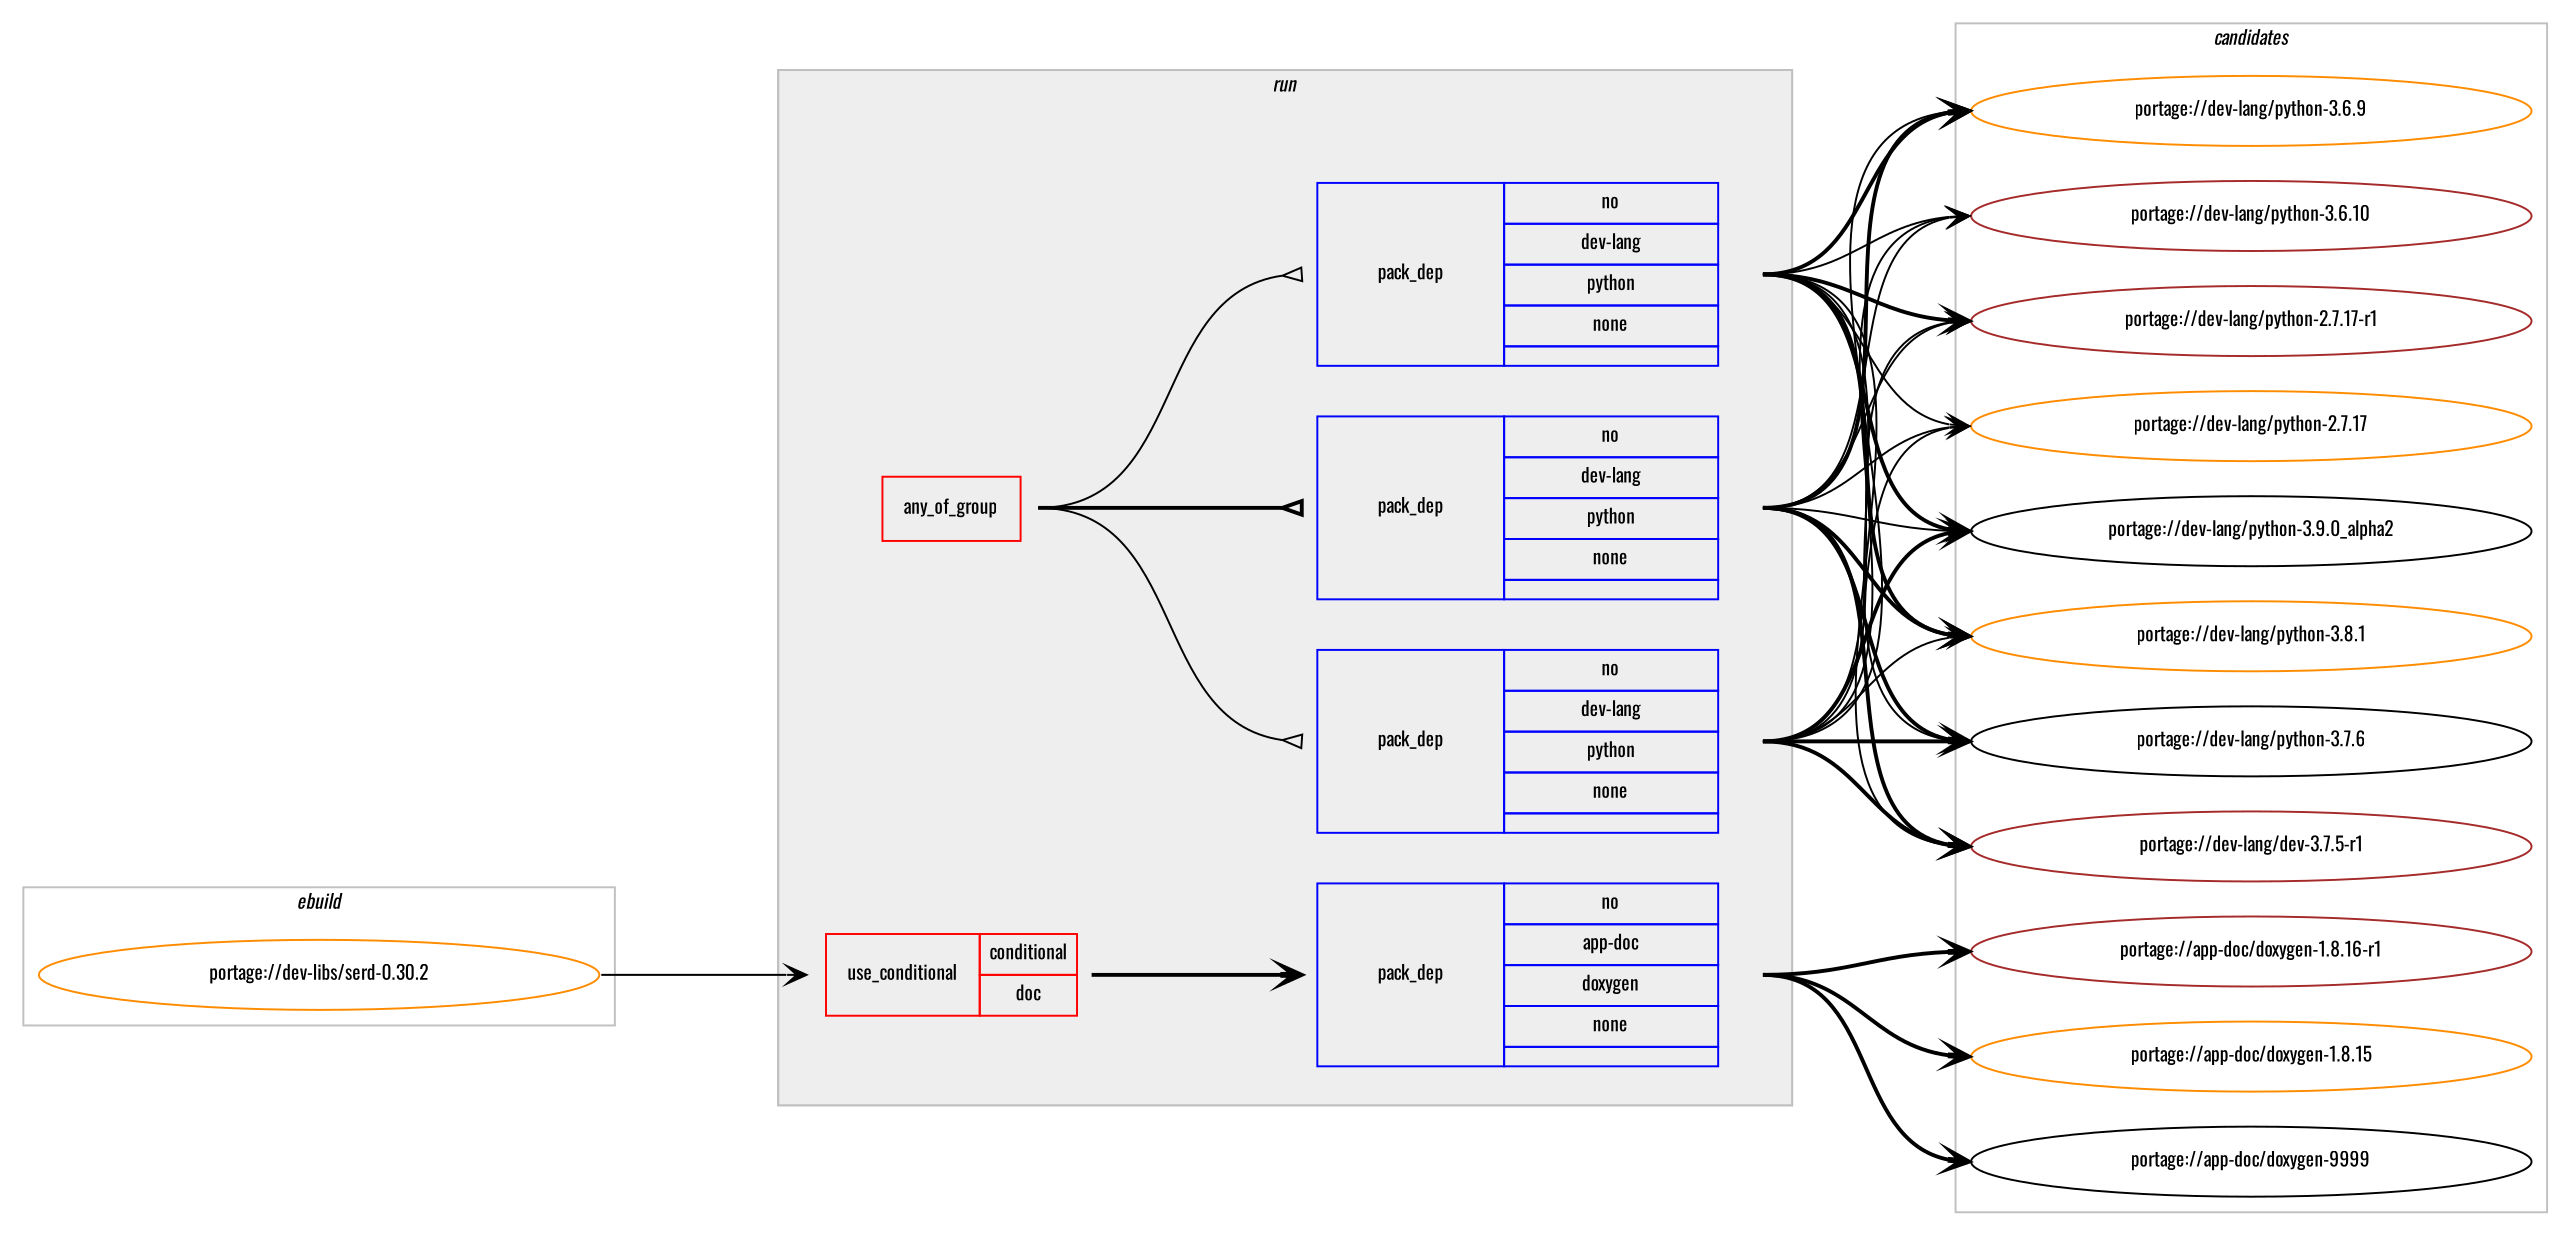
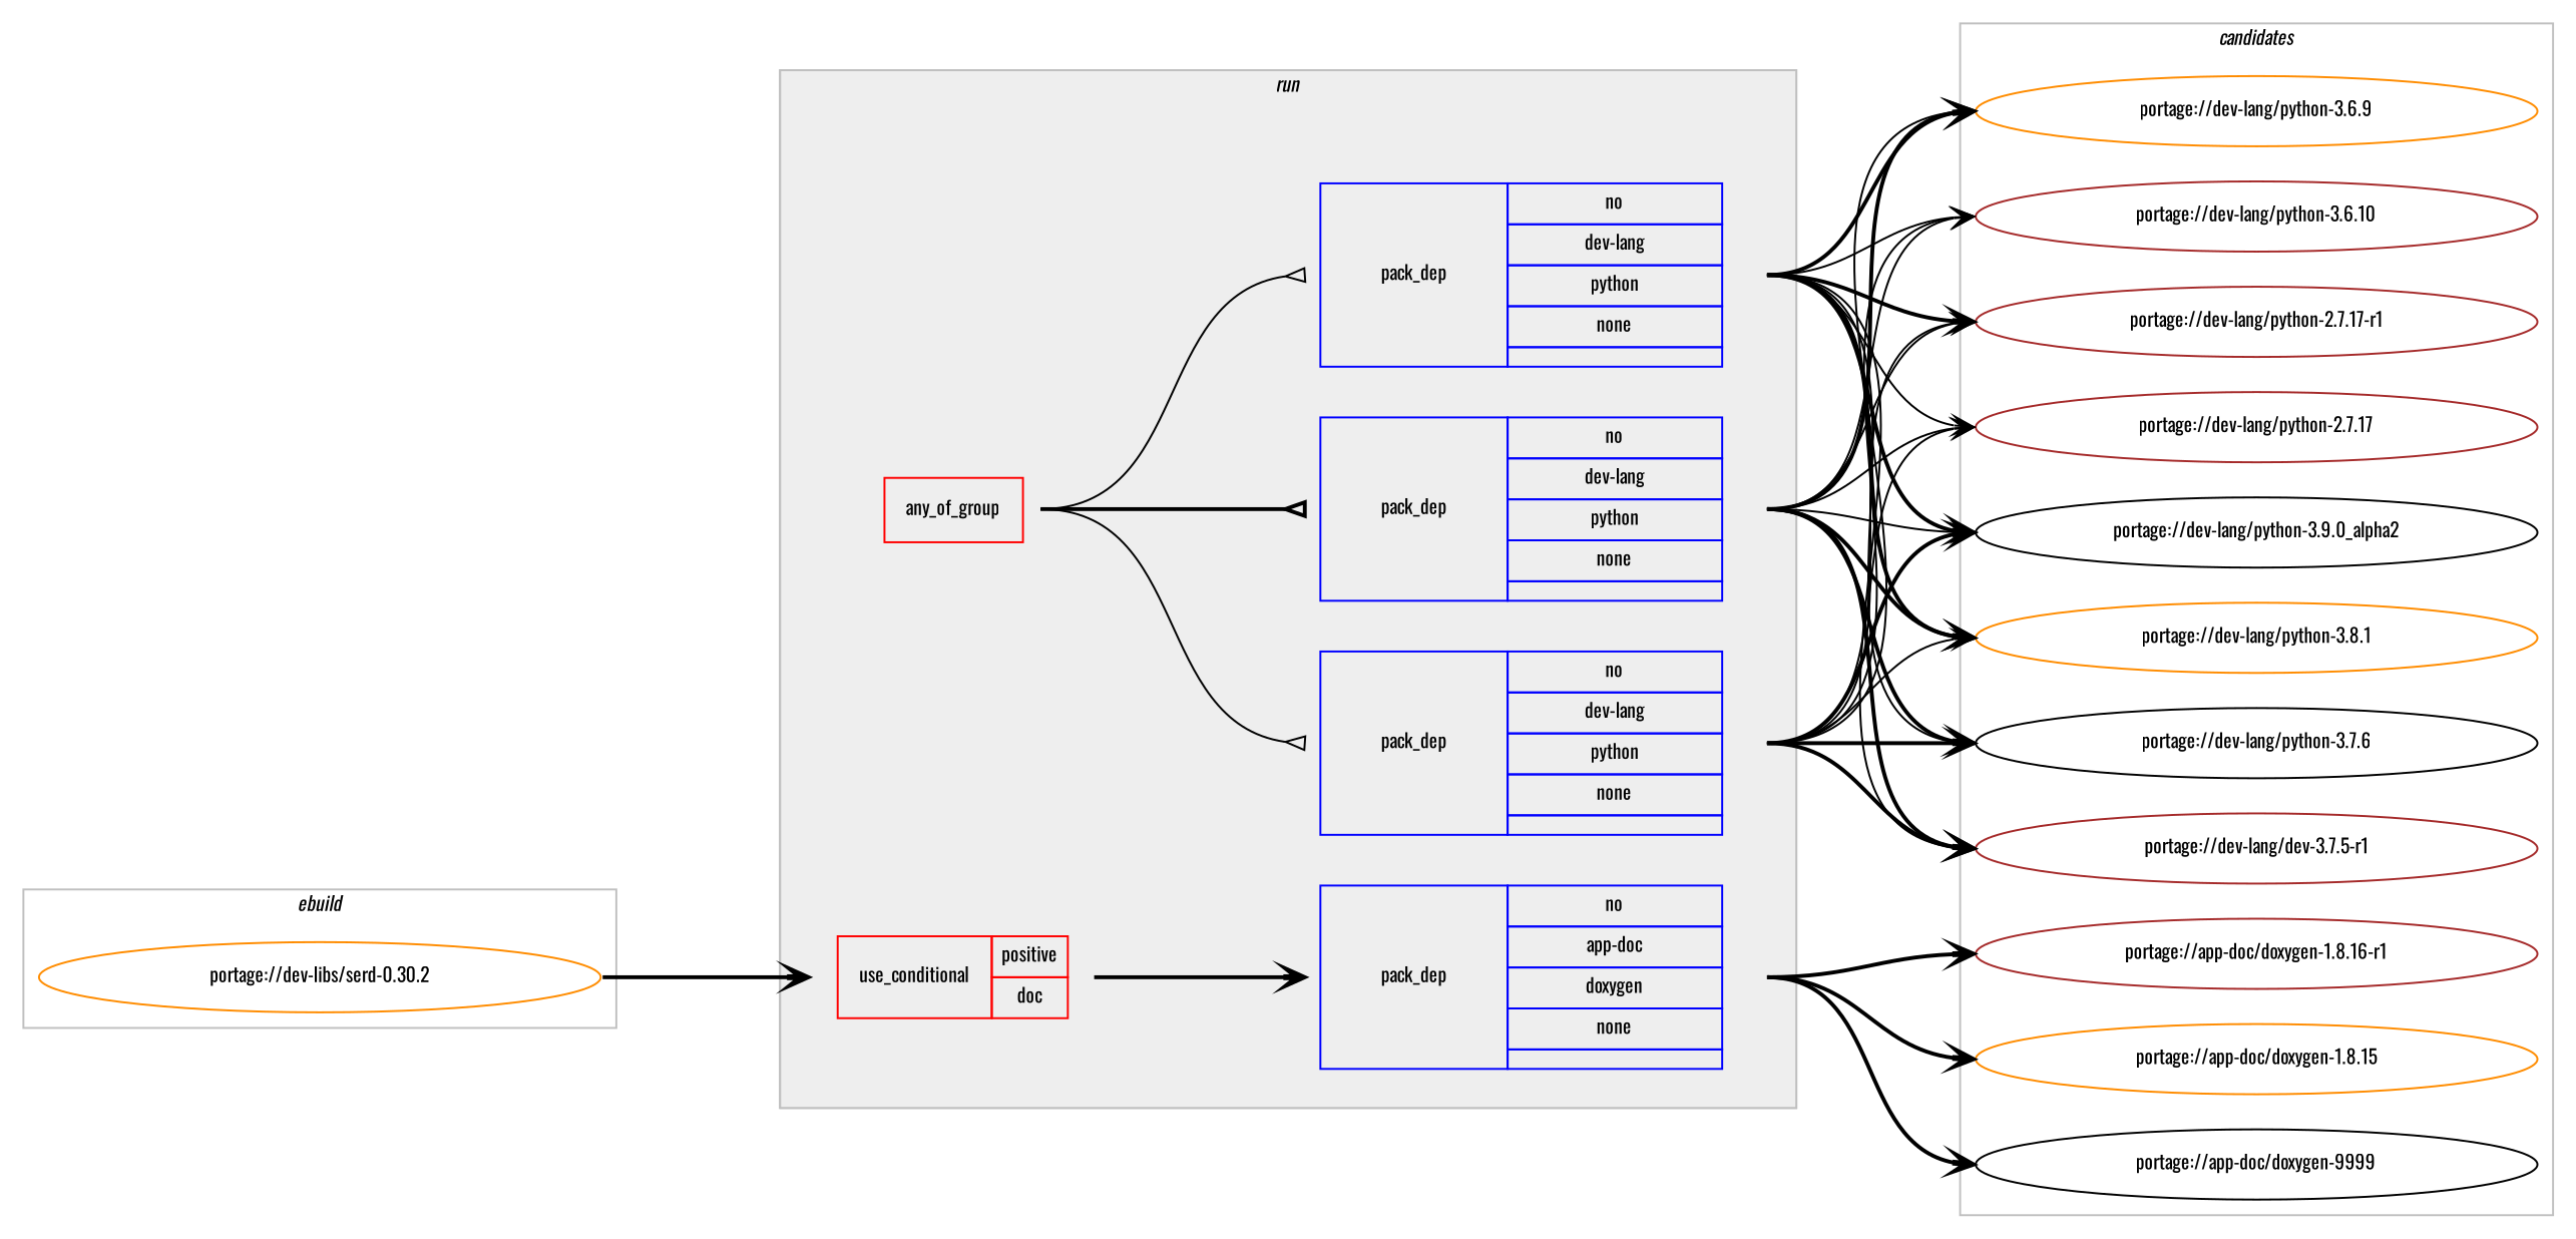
  digraph {
    compound=true
    concentrate=true
    fontname=Oswald
    fontsize=10
    newrank=true
    rankdir=LR
    ranksep=1.5
    node [color=darkorange fontname=Oswald fontsize=10]
    edge [arrowhead=vee fontname=Oswald headport=w style=solid tailport=e weight=100]
    n1 [label="portage://dev-libs/serd-0.30.2" width=4]
    n2 [color=blue label=<<TABLE BORDER="0" CELLBORDER="1" CELLSPACING="0" CELLPADDING="4" WIDTH="220"><TR><TD ROWSPAN="6" CELLPADDING="30">pack_dep</TD></TR><TR><TD WIDTH="110">no</TD></TR><TR><TD>dev-lang</TD></TR><TR><TD>python</TD></TR><TR><TD>none</TD></TR><TR><TD></TD></TR></TABLE>> shape=none]
    n3 [color=blue label=<<TABLE BORDER="0" CELLBORDER="1" CELLSPACING="0" CELLPADDING="4" WIDTH="220"><TR><TD ROWSPAN="6" CELLPADDING="30">pack_dep</TD></TR><TR><TD WIDTH="110">no</TD></TR><TR><TD>dev-lang</TD></TR><TR><TD>python</TD></TR><TR><TD>none</TD></TR><TR><TD></TD></TR></TABLE>> shape=none]
    n4 [color=blue label=<<TABLE BORDER="0" CELLBORDER="1" CELLSPACING="0" CELLPADDING="4" WIDTH="220"><TR><TD ROWSPAN="6" CELLPADDING="30">pack_dep</TD></TR><TR><TD WIDTH="110">no</TD></TR><TR><TD>dev-lang</TD></TR><TR><TD>python</TD></TR><TR><TD>none</TD></TR><TR><TD></TD></TR></TABLE>> shape=none]
    n5 [color=red label=<<TABLE BORDER="0" CELLBORDER="1" CELLSPACING="0" CELLPADDING="4"><TR><TD CELLPADDING="10">any_of_group</TD></TR></TABLE>> shape=none]
    n6 [color=blue label=<<TABLE BORDER="0" CELLBORDER="1" CELLSPACING="0" CELLPADDING="4" WIDTH="220"><TR><TD ROWSPAN="6" CELLPADDING="30">pack_dep</TD></TR><TR><TD WIDTH="110">no</TD></TR><TR><TD>app-doc</TD></TR><TR><TD>doxygen</TD></TR><TR><TD>none</TD></TR><TR><TD></TD></TR></TABLE>> shape=none]
-   n7 [color=red label=<<TABLE BORDER="0" CELLBORDER="1" CELLSPACING="0" CELLPADDING="4"><TR><TD ROWSPAN="3" CELLPADDING="10">use_conditional</TD></TR><TR><TD>conditional</TD></TR><TR><TD>doc</TD></TR></TABLE>> shape=none]
+   n7 [color=red label=<<TABLE BORDER="0" CELLBORDER="1" CELLSPACING="0" CELLPADDING="4"><TR><TD ROWSPAN="3" CELLPADDING="10">use_conditional</TD></TR><TR><TD>positive</TD></TR><TR><TD>doc</TD></TR></TABLE>> shape=none]
    n8 [color=black label="portage://dev-lang/python-3.9.0_alpha2" width=4]
    n9 [label="portage://dev-lang/python-3.8.1" width=4]
    n10 [color=black label="portage://dev-lang/python-3.7.6" width=4]
    n11 [color=brown label="portage://dev-lang/dev-3.7.5-r1" width=4]
    n12 [label="portage://dev-lang/python-3.6.9" width=4]
    n13 [color=brown label="portage://dev-lang/python-3.6.10" width=4]
    n14 [color=brown label="portage://dev-lang/python-2.7.17-r1" width=4]
-   n15 [label="portage://dev-lang/python-2.7.17" width=4]
+   n15 [color=brown label="portage://dev-lang/python-2.7.17" width=4]
    n16 [color=black label="portage://app-doc/doxygen-9999" width=4]
    n17 [color=brown label="portage://app-doc/doxygen-1.8.16-r1" width=4]
    n18 [label="portage://app-doc/doxygen-1.8.15" width=4]
    subgraph cluster_1 {
      color=gray
      label=<<i>ebuild</i>>
      n1
    }
    subgraph cluster_2 {
      color=gray
      label=<<i>dependencies</i>>
      subgraph cluster_3 {
        color=gray
        fillcolor="#eeeeee"
        label=<<i>compile</i>>
        style=filled
        subgraph sub_4 {
          color=gray
          fillcolor="#eeeeee"
          label=<<i>compile</i>>
          style=filled
          n5
          subgraph sub_5 {
            color=gray
            fillcolor="#eeeeee"
            label=<<i>compile</i>>
            style=filled
            n2
          }
          subgraph sub_6 {
            color=gray
            fillcolor="#eeeeee"
            label=<<i>compile</i>>
            style=filled
            n3
          }
          subgraph sub_7 {
            color=gray
            fillcolor="#eeeeee"
            label=<<i>compile</i>>
            style=filled
            n4
          }
        }
        subgraph sub_8 {
          color=gray
          fillcolor="#eeeeee"
          label=<<i>compile</i>>
          style=filled
          n7
          subgraph sub_9 {
            color=gray
            fillcolor="#eeeeee"
            label=<<i>compile</i>>
            style=filled
            n6
          }
        }
      }
      subgraph cluster_10 {
        color=gray
        fillcolor="#eeeeee"
        label=<<i>compile and run</i>>
        style=filled
      }
      subgraph cluster_11 {
        color=gray
        fillcolor="#eeeeee"
        label=<<i>run</i>>
        style=filled
      }
    }
    subgraph cluster_12 {
      color=gray
      label=<<i>candidates</i>>
      rank=same
      subgraph sub_13 {
        color=black
        label=<<i>candidates</i>>
        nodesep=1
        rank=same
        n8
        n9
        n10
        n11
        n12
        n13
        n14
        n15
      }
      subgraph sub_14 {
        color=black
        label=<<i>candidates</i>>
        nodesep=1
        rank=same
        n8
        n9
        n10
        n11
        n12
        n13
        n14
        n15
      }
      subgraph sub_15 {
        color=black
        label=<<i>candidates</i>>
        nodesep=1
        rank=same
        n8
        n9
        n10
        n11
        n12
        n13
        n14
        n15
      }
      subgraph sub_16 {
        color=black
        label=<<i>candidates</i>>
        nodesep=1
        rank=same
        n16
        n17
        n18
      }
    }
-   n1 -> n7 [weight=20]
+   n1 -> n7 [style=bold weight=20]
    n2 -> n8
    n2 -> n9 [style=bold]
    n2 -> n10 [style=bold]
    n2 -> n11 [style=bold]
    n2 -> n12 [style=bold]
    n2 -> n13
    n2 -> n14
    n2 -> n15
    n3 -> n8 [style=bold]
    n3 -> n9 [style=bold]
    n3 -> n10
    n3 -> n11
    n3 -> n12 [style=bold]
    n3 -> n13
    n3 -> n14 [style=bold]
    n3 -> n15
    n4 -> n8 [style=bold]
    n4 -> n9
    n4 -> n10 [style=bold]
    n4 -> n11 [style=bold]
    n4 -> n12
    n4 -> n13
    n4 -> n14
    n4 -> n15
    n5 -> n2 [arrowhead=oinv style=bold weight=20]
    n5 -> n3 [arrowhead=oinv weight=20]
    n5 -> n4 [arrowhead=oinv weight=20]
    n6 -> n16 [style=bold]
    n6 -> n17 [style=bold]
    n6 -> n18 [style=bold]
    n7 -> n6 [style=bold weight=20]
  }
